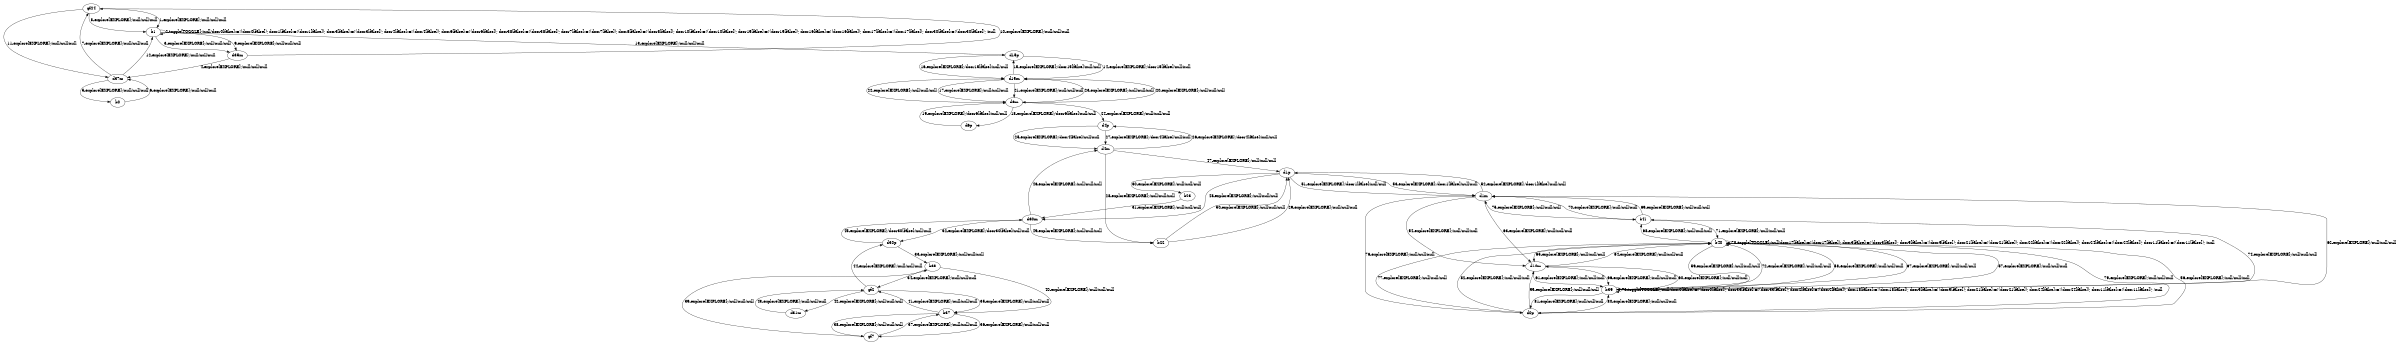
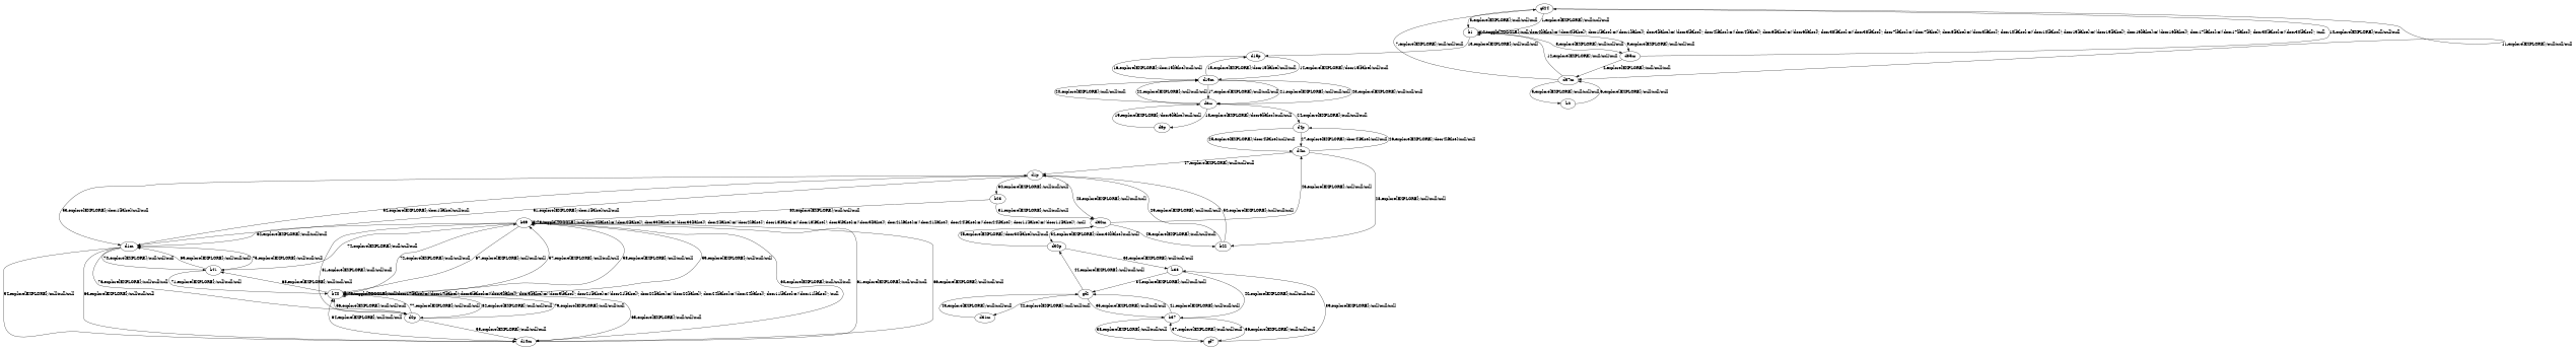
  digraph {
    n1 [label=gf24]
    b1
    d37m
    d35m
    d15p
    b0
    d15m
    d6m
    d6p
    d4p
    d4m
    b22
    d1p
    b23
    d30m
    d1m
    d30p
    d10m
    d0p
    b41
    b38
    gf2
    b37
    d31m
    gf7
    b40
    b39
    n1 -> b1 [label="1-explore[EXPLORE];/null/null/null"]
    n1 -> b1 [label="8-explore[EXPLORE];/null/null/null"]
    n1 -> d37m [label="11-explore[EXPLORE];/null/null/null"]
    b1 -> b1 [label="2-toggle[TOGGLE];/null/door0[false]:=!(door0[false]); door1[false]:=!(door1[false]); door3[false]:=!(door3[false]); door4[false]:=!(door4[false]); door6[false]:=!(door6[false]); door38[false]:=!(door38[false]); door7[false]:=!(door7[false]); door8[false]:=!(door8[false]); door10[false]:=!(door10[false]); door15[false]:=!(door15[false]); door16[false]:=!(door16[false]); door17[false]:=!(door17[false]); door30[false]:=!(door30[false]); /null"]
    b1 -> d35m [label="3-explore[EXPLORE];/null/null/null"]
    b1 -> d35m [label="9-explore[EXPLORE];/null/null/null"]
    b1 -> d15p [label="13-explore[EXPLORE];/null/null/null"]
    d37m -> n1 [label="7-explore[EXPLORE];/null/null/null"]
    d37m -> b1 [label="12-explore[EXPLORE];/null/null/null"]
    d37m -> b0 [label="5-explore[EXPLORE];/null/null/null"]
    d35m -> n1 [label="10-explore[EXPLORE];/null/null/null"]
    d35m -> d37m [label="4-explore[EXPLORE];/null/null/null"]
    d15p -> d15m [label="14-explore[EXPLORE];/door15[false]/null/null"]
    d15p -> d15m [label="16-explore[EXPLORE];/door15[false]/null/null"]
    b0 -> d37m [label="6-explore[EXPLORE];/null/null/null"]
    d15m -> d15p [label="15-explore[EXPLORE];/door15[false]/null/null"]
    d15m -> d6m [label="17-explore[EXPLORE];/null/null/null"]
    d15m -> d6m [label="21-explore[EXPLORE];/null/null/null"]
    d15m -> d6m [label="23-explore[EXPLORE];/null/null/null"]
    d6m -> d15m [label="20-explore[EXPLORE];/null/null/null"]
    d6m -> d15m [label="22-explore[EXPLORE];/null/null/null"]
    d6m -> d6p [label="18-explore[EXPLORE];/door6[false]/null/null"]
    d6m -> d4p [label="24-explore[EXPLORE];/null/null/null"]
    d6p -> d6m [label="19-explore[EXPLORE];/door6[false]/null/null"]
    d4p -> d4m [label="25-explore[EXPLORE];/door4[false]/null/null"]
    d4p -> d4m [label="27-explore[EXPLORE];/door4[false]/null/null"]
    d4m -> d4p [label="26-explore[EXPLORE];/door4[false]/null/null"]
    d4m -> b22 [label="28-explore[EXPLORE];/null/null/null"]
    d4m -> d1p [label="47-explore[EXPLORE];/null/null/null"]
    b22 -> d1p [label="29-explore[EXPLORE];/null/null/null"]
    b22 -> d1p [label="50-explore[EXPLORE];/null/null/null"]
    d1p -> b23 [label="30-explore[EXPLORE];/null/null/null"]
    d1p -> d30m [label="48-explore[EXPLORE];/null/null/null"]
    d1p -> d1m [label="51-explore[EXPLORE];/door1[false]/null/null"]
    d1p -> d1m [label="53-explore[EXPLORE];/door1[false]/null/null"]
    b23 -> d30m [label="31-explore[EXPLORE];/null/null/null"]
    d30m -> d4m [label="46-explore[EXPLORE];/null/null/null"]
    d30m -> b22 [label="49-explore[EXPLORE];/null/null/null"]
    d30m -> d30p [label="32-explore[EXPLORE];/door30[false]/null/null"]
    d1m -> d1p [label="52-explore[EXPLORE];/door1[false]/null/null"]
    d1m -> d10m [label="54-explore[EXPLORE];/null/null/null"]
    d1m -> d10m [label="63-explore[EXPLORE];/null/null/null"]
    d1m -> d0p [label="76-explore[EXPLORE];/null/null/null"]
    d1m -> b41 [label="70-explore[EXPLORE];/null/null/null"]
    d30p -> d30m [label="45-explore[EXPLORE];/door30[false]/null/null"]
    d30p -> b38 [label="33-explore[EXPLORE];/null/null/null"]
    d10m -> b40 [label="64-explore[EXPLORE];/null/null/null"]
    d10m -> b39 [label="61-explore[EXPLORE];/null/null/null"]
    d10m -> b39 [label="66-explore[EXPLORE];/null/null/null"]
    d0p -> d10m [label="55-explore[EXPLORE];/null/null/null"]
    d0p -> b40 [label="56-explore[EXPLORE];/null/null/null"]
    d0p -> b40 [label="77-explore[EXPLORE];/null/null/null"]
    d0p -> b40 [label="82-explore[EXPLORE];/null/null/null"]
-   d0p -> b39 [label="80-explore[EXPLORE];/null/null/null"]
+   b23 -> b39 [label="80-explore[EXPLORE];/null/null/null"]
    b41 -> d1m [label="69-explore[EXPLORE];/null/null/null"]
    b41 -> d1m [label="75-explore[EXPLORE];/null/null/null"]
    b41 -> b40 [label="71-explore[EXPLORE];/null/null/null"]
    b38 -> gf2 [label="34-explore[EXPLORE];/null/null/null"]
    b38 -> b37 [label="40-explore[EXPLORE];/null/null/null"]
    gf2 -> d30p [label="44-explore[EXPLORE];/null/null/null"]
    gf2 -> b37 [label="35-explore[EXPLORE];/null/null/null"]
    gf2 -> d31m [label="42-explore[EXPLORE];/null/null/null"]
    b37 -> gf2 [label="41-explore[EXPLORE];/null/null/null"]
    b37 -> gf7 [label="36-explore[EXPLORE];/null/null/null"]
    b37 -> gf7 [label="38-explore[EXPLORE];/null/null/null"]
    d31m -> gf2 [label="43-explore[EXPLORE];/null/null/null"]
    gf7 -> b38 [label="39-explore[EXPLORE];/null/null/null"]
    gf7 -> b37 [label="37-explore[EXPLORE];/null/null/null"]
    b40 -> d10m [label="65-explore[EXPLORE];/null/null/null"]
    b40 -> d0p [label="79-explore[EXPLORE];/null/null/null"]
    b40 -> b41 [label="68-explore[EXPLORE];/null/null/null"]
    b40 -> b40 [label="78-toggle[TOGGLE];/null/door17[false]:=!(door17[false]); door3[false]:=!(door3[false]); door5[false]:=!(door5[false]); door21[false]:=!(door21[false]); door22[false]:=!(door22[false]); door24[false]:=!(door24[false]); door11[false]:=!(door11[false]); /null"]
    b40 -> b39 [label="57-explore[EXPLORE];/null/null/null"]
    b40 -> b39 [label="59-explore[EXPLORE];/null/null/null"]
    b40 -> b39 [label="72-explore[EXPLORE];/null/null/null"]
    b39 -> d1m [label="62-explore[EXPLORE];/null/null/null"]
    b39 -> d10m [label="60-explore[EXPLORE];/null/null/null"]
    b39 -> d0p [label="81-explore[EXPLORE];/null/null/null"]
    b39 -> b41 [label="74-explore[EXPLORE];/null/null/null"]
    b39 -> b40 [label="58-explore[EXPLORE];/null/null/null"]
    b39 -> b40 [label="67-explore[EXPLORE];/null/null/null"]
    b39 -> b39 [label="73-toggle[TOGGLE];/null/door0[false]:=!(door0[false]); door33[false]:=!(door33[false]); door2[false]:=!(door2[false]); door18[false]:=!(door18[false]); door5[false]:=!(door5[false]); door21[false]:=!(door21[false]); door24[false]:=!(door24[false]); door11[false]:=!(door11[false]); /null"]
  }
